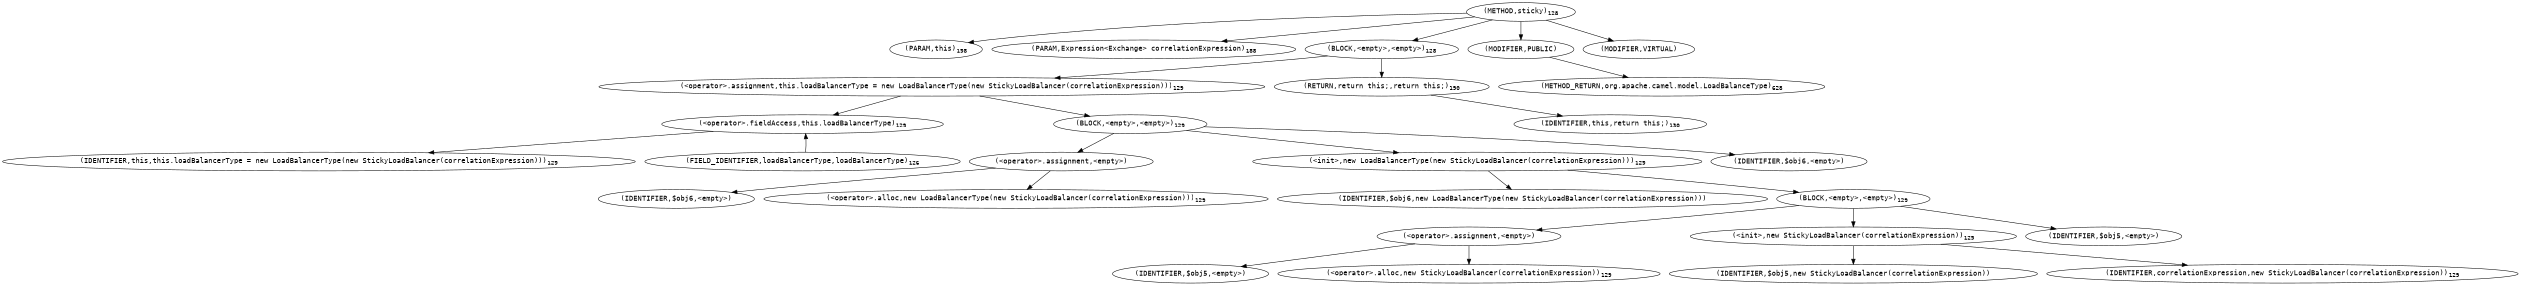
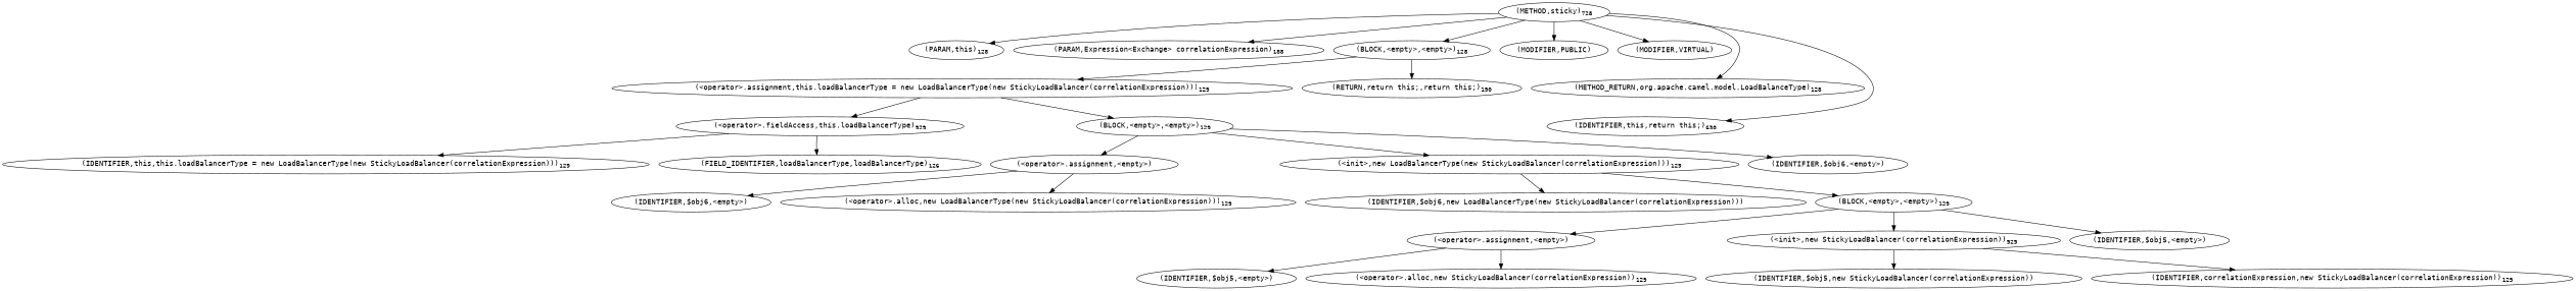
  digraph {
    fontname="DejaVu Sans Mono"
    node [fontname="DejaVu Sans Mono"]
    edge [fontname="DejaVu Sans Mono"]
-   n1 [label=<(METHOD,sticky)<SUB>128</SUB>>]
-   n2 [label=<(PARAM,this)<SUB>198</SUB>>]
+   n1 [label=<(METHOD,sticky)<SUB>728</SUB>>]
+   n2 [label=<(PARAM,this)<SUB>128</SUB>>]
    n3 [label=<(PARAM,Expression&lt;Exchange&gt; correlationExpression)<SUB>188</SUB>>]
    n4 [label=<(BLOCK,&lt;empty&gt;,&lt;empty&gt;)<SUB>128</SUB>>]
    n5 [label=<(MODIFIER,PUBLIC)>]
    n6 [label=<(MODIFIER,VIRTUAL)>]
-   n7 [label=<(METHOD_RETURN,org.apache.camel.model.LoadBalanceType)<SUB>628</SUB>>]
+   n7 [label=<(METHOD_RETURN,org.apache.camel.model.LoadBalanceType)<SUB>128</SUB>>]
    n8 [label=<(&lt;operator&gt;.assignment,this.loadBalancerType = new LoadBalancerType(new StickyLoadBalancer(correlationExpression)))<SUB>129</SUB>>]
    n9 [label=<(RETURN,return this;,return this;)<SUB>190</SUB>>]
-   n10 [label=<(&lt;operator&gt;.fieldAccess,this.loadBalancerType)<SUB>129</SUB>>]
+   n10 [label=<(&lt;operator&gt;.fieldAccess,this.loadBalancerType)<SUB>929</SUB>>]
    n11 [label=<(BLOCK,&lt;empty&gt;,&lt;empty&gt;)<SUB>129</SUB>>]
-   n12 [label=<(IDENTIFIER,this,return this;)<SUB>130</SUB>>]
+   n12 [label=<(IDENTIFIER,this,return this;)<SUB>630</SUB>>]
    n13 [label=<(IDENTIFIER,this,this.loadBalancerType = new LoadBalancerType(new StickyLoadBalancer(correlationExpression)))<SUB>129</SUB>>]
    n14 [label=<(FIELD_IDENTIFIER,loadBalancerType,loadBalancerType)<SUB>126</SUB>>]
    n15 [label=<(&lt;operator&gt;.assignment,&lt;empty&gt;)>]
    n16 [label=<(&lt;init&gt;,new LoadBalancerType(new StickyLoadBalancer(correlationExpression)))<SUB>129</SUB>>]
    n17 [label=<(IDENTIFIER,$obj6,&lt;empty&gt;)>]
    n18 [label=<(IDENTIFIER,$obj6,&lt;empty&gt;)>]
    n19 [label=<(&lt;operator&gt;.alloc,new LoadBalancerType(new StickyLoadBalancer(correlationExpression)))<SUB>129</SUB>>]
    n20 [label=<(IDENTIFIER,$obj6,new LoadBalancerType(new StickyLoadBalancer(correlationExpression)))>]
    n21 [label=<(BLOCK,&lt;empty&gt;,&lt;empty&gt;)<SUB>129</SUB>>]
    n22 [label=<(&lt;operator&gt;.assignment,&lt;empty&gt;)>]
-   n23 [label=<(&lt;init&gt;,new StickyLoadBalancer(correlationExpression))<SUB>129</SUB>>]
+   n23 [label=<(&lt;init&gt;,new StickyLoadBalancer(correlationExpression))<SUB>929</SUB>>]
    n24 [label=<(IDENTIFIER,$obj5,&lt;empty&gt;)>]
    n25 [label=<(IDENTIFIER,$obj5,&lt;empty&gt;)>]
    n26 [label=<(&lt;operator&gt;.alloc,new StickyLoadBalancer(correlationExpression))<SUB>129</SUB>>]
    n27 [label=<(IDENTIFIER,$obj5,new StickyLoadBalancer(correlationExpression))>]
    n28 [label=<(IDENTIFIER,correlationExpression,new StickyLoadBalancer(correlationExpression))<SUB>129</SUB>>]
    n1 -> n2
    n1 -> n3
    n1 -> n4
    n1 -> n5
    n1 -> n6
-   n5 -> n7
+   n1 -> n7
    n4 -> n8
    n4 -> n9
    n8 -> n10
    n8 -> n11
-   n9 -> n12
+   n1 -> n12
    n10 -> n13
-   n14 -> n10
+   n10 -> n14
    n11 -> n15
    n11 -> n16
    n11 -> n17
    n15 -> n18
    n15 -> n19
    n16 -> n20
    n16 -> n21
    n21 -> n22
    n21 -> n23
    n21 -> n24
    n22 -> n25
    n22 -> n26
    n23 -> n27
    n23 -> n28
  }
